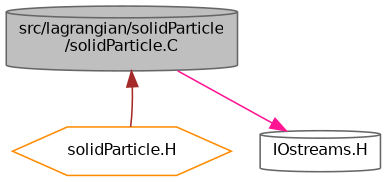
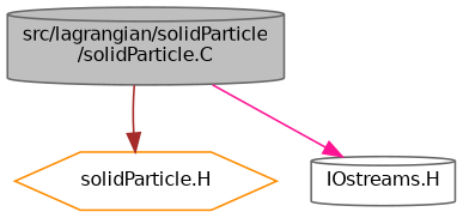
  digraph {
    node [color=gray40 fontname=Helvetica fontsize=10 shape=cylinder]
    edge [fontname=Helvetica fontsize=10 labelfontname=Helvetica labelfontsize=10 style=solid]
    n1 [fillcolor=grey75 fontcolor=black height=0.2 label="src/lagrangian/solidParticle\l/solidParticle.C" style=filled width=0.4]
    n2 [color=darkorange height=0.2 label="solidParticle.H" shape=hexagon width=0.4]
    n3 [height=0.2 label="IOstreams.H" width=0.4]
-   n2 -> n1 [color=brown]
+   n1 -> n2 [color=brown]
    n1 -> n3 [color=deeppink]
  }
